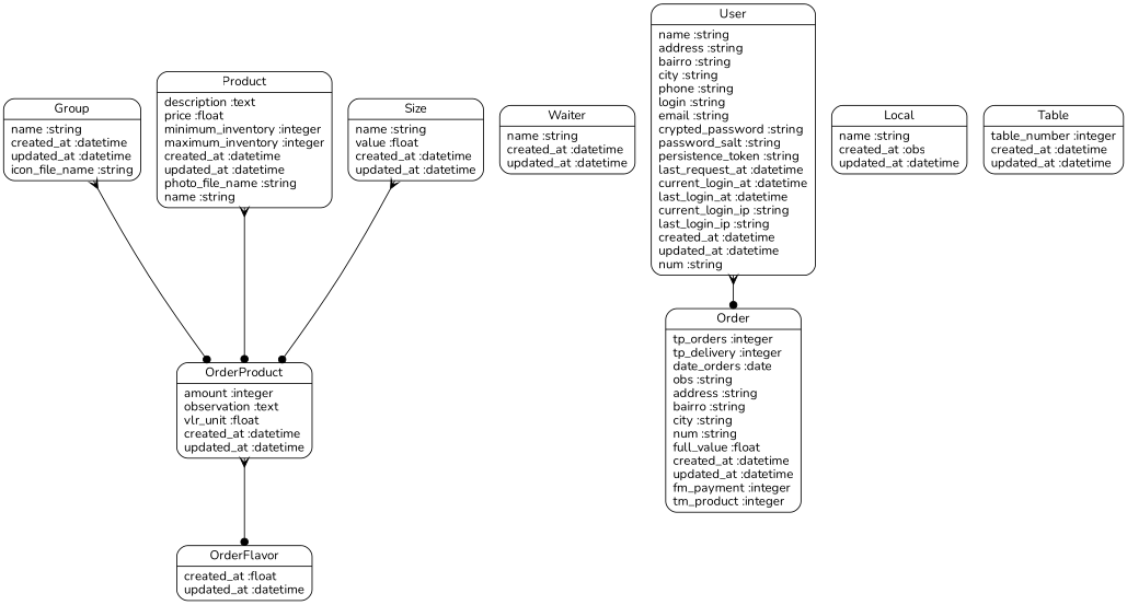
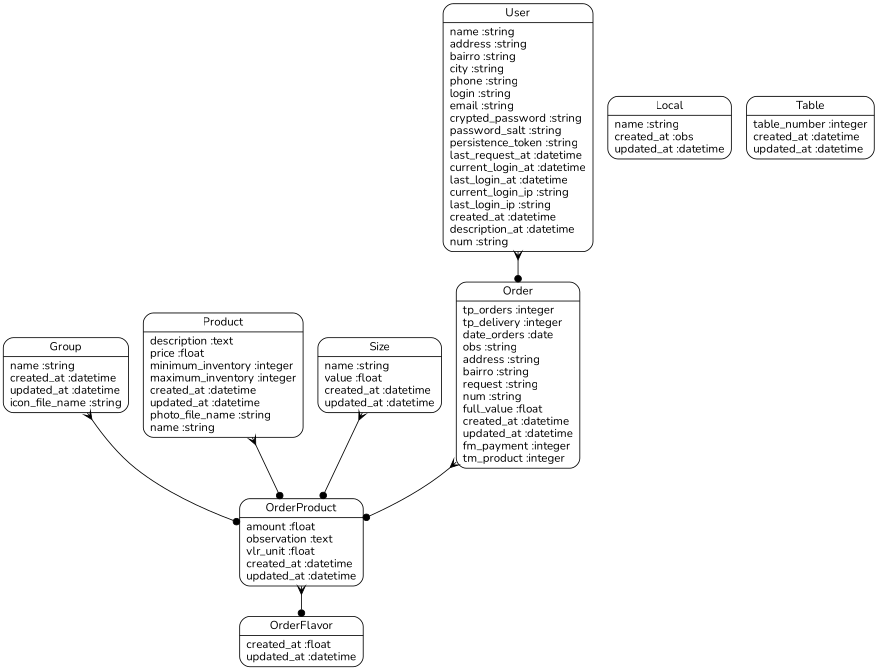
  digraph {
    fontname=Nunito
    splines=true
    node [fontname=Nunito shape=Mrecord]
    edge [arrowhead=dot arrowtail=crow dir=both fontname=Nunito]
    n1 [label="{OrderFlavor|created_at :float\lupdated_at :datetime\l}"]
    n2 [label="{Group|name :string\lcreated_at :datetime\lupdated_at :datetime\licon_file_name :string\l}"]
-   n3 [label="{OrderProduct|amount :integer\lobservation :text\lvlr_unit :float\lcreated_at :datetime\lupdated_at :datetime\l}"]
+   n3 [label="{OrderProduct|amount :float\lobservation :text\lvlr_unit :float\lcreated_at :datetime\lupdated_at :datetime\l}"]
    n4 [label="{Product|description :text\lprice :float\lminimum_inventory :integer\lmaximum_inventory :integer\lcreated_at :datetime\lupdated_at :datetime\lphoto_file_name :string\lname :string\l}"]
    n5 [label="{Size|name :string\lvalue :float\lcreated_at :datetime\lupdated_at :datetime\l}"]
-   n6 [label="{Waiter|name :string\lcreated_at :datetime\lupdated_at :datetime\l}"]
-   n7 [label="{User|name :string\laddress :string\lbairro :string\lcity :string\lphone :string\llogin :string\lemail :string\lcrypted_password :string\lpassword_salt :string\lpersistence_token :string\llast_request_at :datetime\lcurrent_login_at :datetime\llast_login_at :datetime\lcurrent_login_ip :string\llast_login_ip :string\lcreated_at :datetime\lupdated_at :datetime\lnum :string\l}"]
-   n8 [label="{Order|tp_orders :integer\ltp_delivery :integer\ldate_orders :date\lobs :string\laddress :string\lbairro :string\lcity :string\lnum :string\lfull_value :float\lcreated_at :datetime\lupdated_at :datetime\lfm_payment :integer\ltm_product :integer\l}"]
+   n7 [label="{User|name :string\laddress :string\lbairro :string\lcity :string\lphone :string\llogin :string\lemail :string\lcrypted_password :string\lpassword_salt :string\lpersistence_token :string\llast_request_at :datetime\lcurrent_login_at :datetime\llast_login_at :datetime\lcurrent_login_ip :string\llast_login_ip :string\lcreated_at :datetime\ldescription_at :datetime\lnum :string\l}"]
+   n8 [label="{Order|tp_orders :integer\ltp_delivery :integer\ldate_orders :date\lobs :string\laddress :string\lbairro :string\lrequest :string\lnum :string\lfull_value :float\lcreated_at :datetime\lupdated_at :datetime\lfm_payment :integer\ltm_product :integer\l}"]
    n9 [label="{Local|name :string\lcreated_at :obs\lupdated_at :datetime\l}"]
    n10 [label="{Table|table_number :integer\lcreated_at :datetime\lupdated_at :datetime\l}"]
    n2 -> n3
    n3 -> n1
    n4 -> n3
    n5 -> n3
    n7 -> n8
+   n8 -> n3
  }
